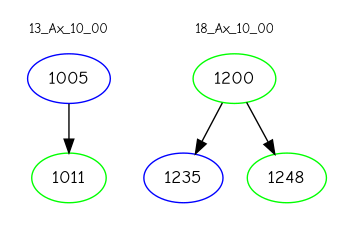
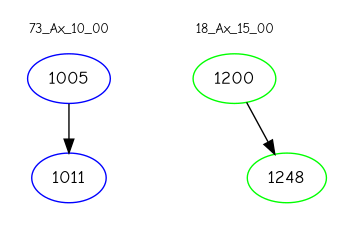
  digraph {
    fontname="Comic Neue"
    node [color=green fontname="Comic Neue"]
    edge [color=black fontname="Comic Neue"]
    n1 [color=blue label=1005]
-   n2 [label=1011]
+   n2 [color=blue label=1011]
    n3 [label=1200]
-   n4 [color=blue label=1235]
    n5 [label=1248]
    subgraph cluster_1 {
      color=white
      fontsize=10
-     label="13_Ax_10_00"
+     label="73_Ax_10_00"
      n1
      n2
    }
    subgraph cluster_2 {
      color=white
      fontsize=10
-     label="18_Ax_10_00"
+     label="18_Ax_15_00"
      n3
-     n4
      n5
    }
    n1 -> n2
-   n3 -> n4
    n3 -> n5
  }
